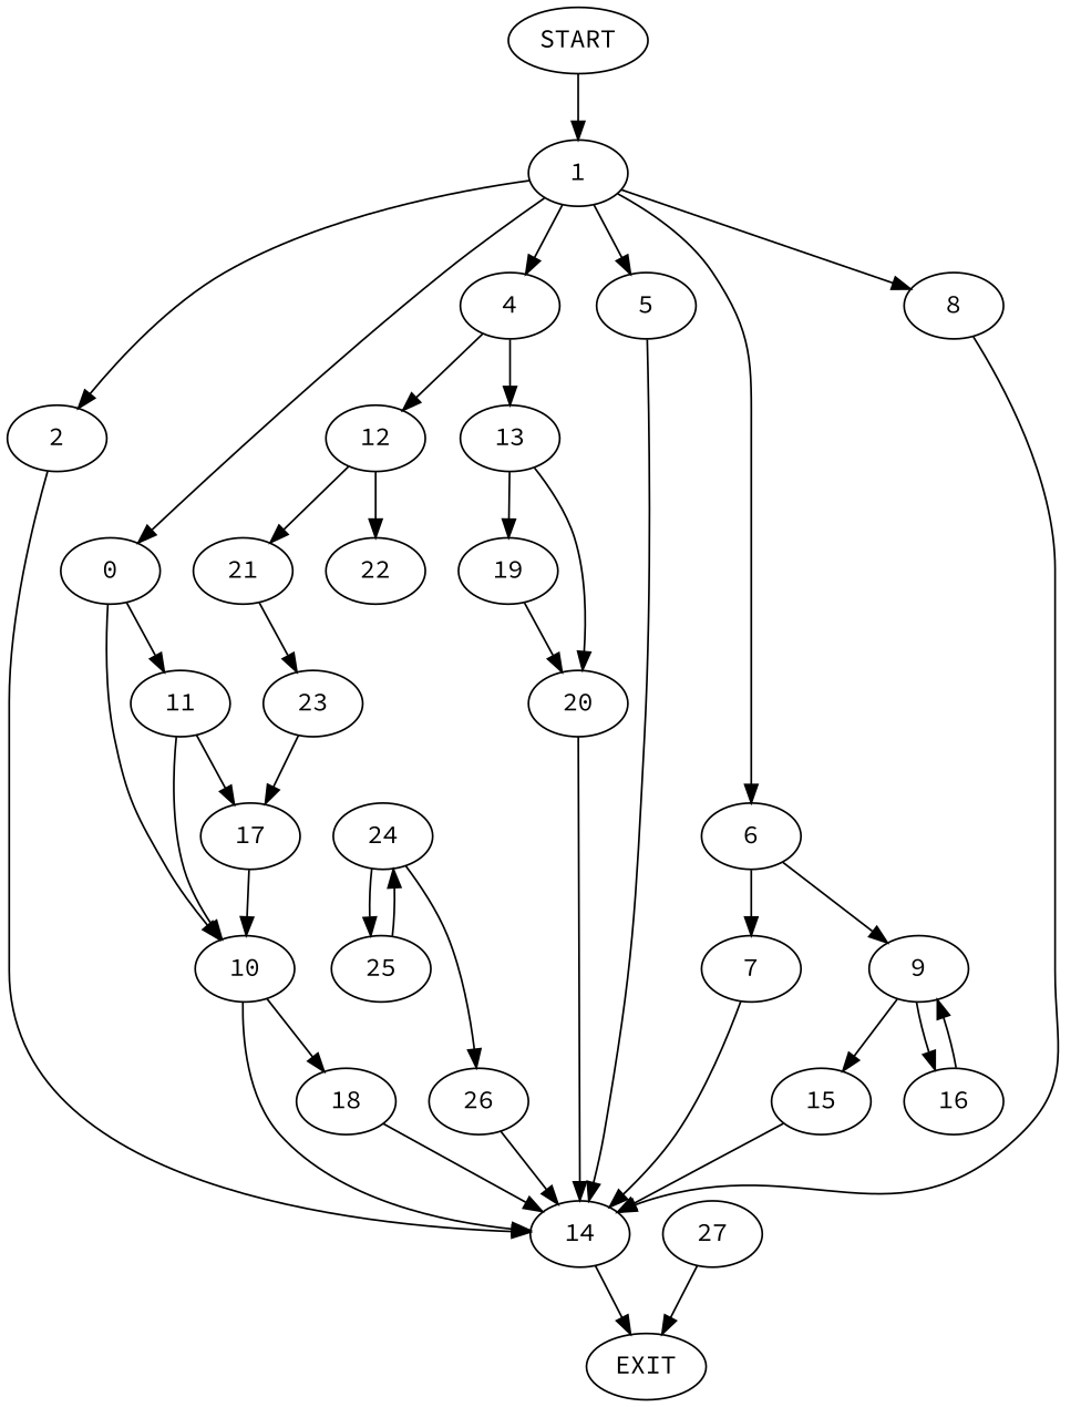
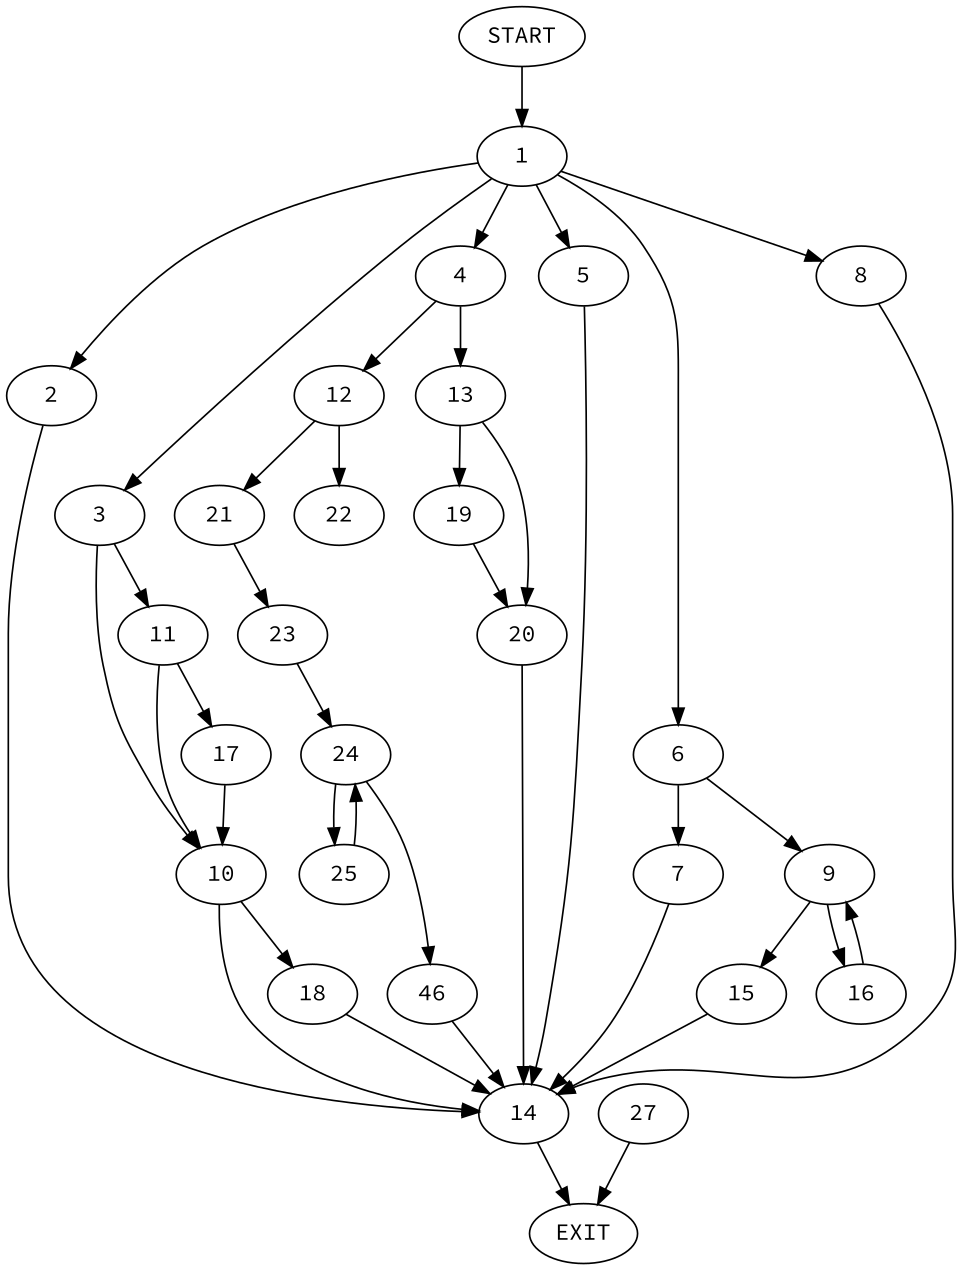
  digraph {
    fontname="Source Code Pro"
    node [fontname="Source Code Pro"]
    edge [fontname="Source Code Pro"]
    n1 [label=START]
    1
    2
-   3 [label=0]
+   3
    4
    5
    6
    8
    n9 [label=EXIT]
    27
    14
    10
    11
    12
    13
    7
    9
    18
    17
    21
    22
    19
    20
    15
    16
    23
    24
    25
-   26
+   26 [label=46]
    n1 -> 1
    1 -> 2
    1 -> 3
    1 -> 4
    1 -> 5
    1 -> 6
    1 -> 8
    2 -> 14
    3 -> 10
    3 -> 11
    4 -> 12
    4 -> 13
    5 -> 14
    6 -> 7
    6 -> 9
    8 -> 14
    27 -> n9
    14 -> n9
    10 -> 14
    10 -> 18
    11 -> 10
    11 -> 17
    12 -> 21
    12 -> 22
    13 -> 19
    13 -> 20
    7 -> 14
    9 -> 15
    9 -> 16
    18 -> 14
    17 -> 10
    21 -> 23
    19 -> 20
    20 -> 14
    15 -> 14
    16 -> 9
-   23 -> 17
+   23 -> 24
    24 -> 25
    24 -> 26
    25 -> 24
    26 -> 14
  }
